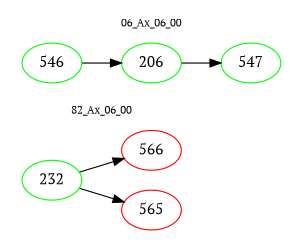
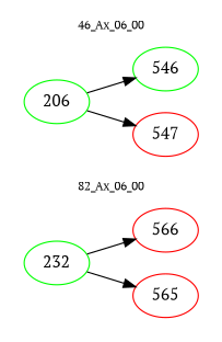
  digraph {
    fontname="PT Serif"
    rankdir=LR
    node [color=green fontname="PT Serif"]
    edge [color=black fontname="PT Serif"]
    n1 [label=232]
    n2 [color=red label=565]
    n3 [color=red label=566]
    n4 [label=206]
-   n5 [label=547]
+   n5 [color=red label=547]
    n6 [label=546]
    subgraph cluster_1 {
      color=white
      fontsize=10
      label="82_Ax_06_00"
      n1
      n2
      n3
    }
    subgraph cluster_2 {
      color=white
      fontsize=10
-     label="06_Ax_06_00"
+     label="46_Ax_06_00"
      n4
      n5
      n6
    }
    n1 -> n2
    n1 -> n3
    n4 -> n5
-   n6 -> n4
+   n4 -> n6
  }
